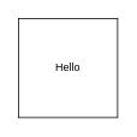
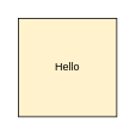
  <mxCell id="0" />
  <mxCell id="1" parent="0" />
- <mxCell id="2" value="Hello" style="whiteSpace=wrap;html=1;aspect=fixed;" vertex="1" parent="1"><mxGeometry x="20" y="20" width="110" height="110" as="geometry" /></mxCell>
+ <mxCell id="2" value="Hello" style="whiteSpace=wrap;html=1;aspect=fixed;fillColor=#fff2cc;" vertex="1" parent="1"><mxGeometry x="20" y="20" width="110" height="110" as="geometry" /></mxCell>
